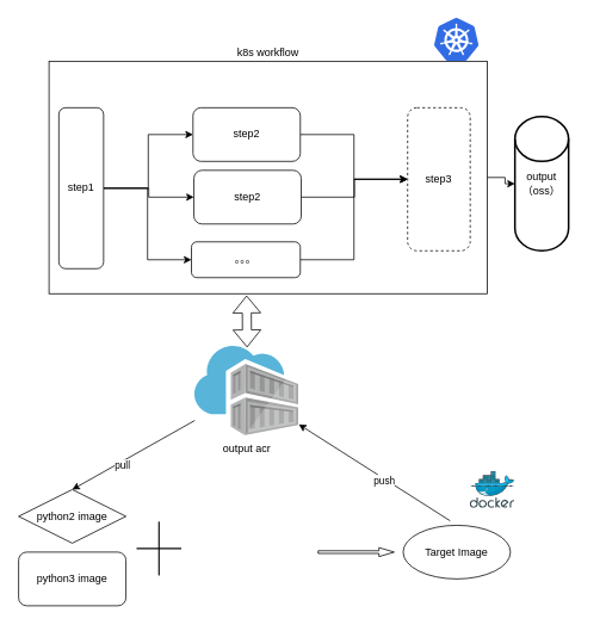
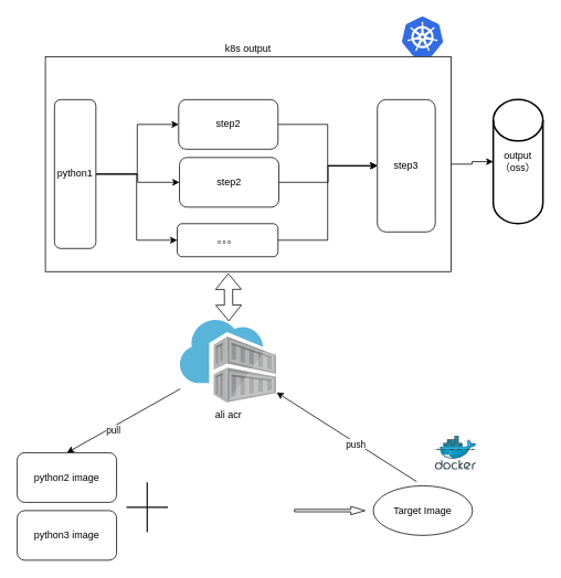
  <mxCell id="0" />
  <mxCell id="1" parent="0" />
- <mxCell id="2" value="output（oss）" style="strokeWidth=2;html=1;shape=mxgraph.flowchart.database;whiteSpace=wrap;" vertex="1" parent="1"><mxGeometry x="575" y="130" width="60" height="150" as="geometry" /></mxCell>
+ <mxCell id="2" value="output（oss）" style="strokeWidth=2;html=1;shape=mxgraph.flowchart.database;whiteSpace=wrap;" vertex="1" parent="1"><mxGeometry x="595" y="120" width="60" height="150" as="geometry" /></mxCell>
  <mxCell id="3" value="" style="edgeStyle=orthogonalEdgeStyle;rounded=0;orthogonalLoop=1;jettySize=auto;html=1;" edge="1" parent="1" source="4" target="2"><mxGeometry relative="1" as="geometry" /></mxCell>
- <mxCell id="4" value="k8s workflow" style="rounded=0;whiteSpace=wrap;html=1;align=center;verticalAlign=bottom;labelPosition=center;verticalLabelPosition=top;" vertex="1" parent="1"><mxGeometry x="54" y="68" width="490" height="260" as="geometry" /></mxCell>
+ <mxCell id="4" value="k8s output" style="rounded=0;whiteSpace=wrap;html=1;align=center;verticalAlign=bottom;labelPosition=center;verticalLabelPosition=top;" vertex="1" parent="1"><mxGeometry x="54" y="68" width="490" height="260" as="geometry" /></mxCell>
  <mxCell id="5" value="" style="edgeStyle=orthogonalEdgeStyle;rounded=0;orthogonalLoop=1;jettySize=auto;html=1;" edge="1" parent="1" source="8" target="10"><mxGeometry relative="1" as="geometry" /></mxCell>
  <mxCell id="6" style="edgeStyle=orthogonalEdgeStyle;rounded=0;orthogonalLoop=1;jettySize=auto;html=1;entryX=0;entryY=0.5;entryDx=0;entryDy=0;" edge="1" parent="1" source="8" target="26"><mxGeometry relative="1" as="geometry" /></mxCell>
  <mxCell id="7" style="edgeStyle=orthogonalEdgeStyle;rounded=0;orthogonalLoop=1;jettySize=auto;html=1;entryX=0;entryY=0.5;entryDx=0;entryDy=0;" edge="1" parent="1" source="8" target="28"><mxGeometry relative="1" as="geometry" /></mxCell>
- <mxCell id="8" value="step1" style="rounded=1;whiteSpace=wrap;html=1;" vertex="1" parent="1"><mxGeometry x="65" y="120" width="50" height="180" as="geometry" /></mxCell>
+ <mxCell id="8" value="python1" style="rounded=1;whiteSpace=wrap;html=1;" vertex="1" parent="1"><mxGeometry x="65" y="120" width="50" height="180" as="geometry" /></mxCell>
  <mxCell id="9" value="" style="edgeStyle=orthogonalEdgeStyle;rounded=0;orthogonalLoop=1;jettySize=auto;html=1;" edge="1" parent="1" source="10" target="11"><mxGeometry relative="1" as="geometry" /></mxCell>
  <mxCell id="10" value="step2" style="rounded=1;whiteSpace=wrap;html=1;" vertex="1" parent="1"><mxGeometry x="215" y="120" width="120" height="60" as="geometry" /></mxCell>
- <mxCell id="11" value="step3" style="rounded=1;whiteSpace=wrap;html=1;dashed=1;" vertex="1" parent="1"><mxGeometry x="455" y="120" width="70" height="160" as="geometry" /></mxCell>
+ <mxCell id="11" value="step3" style="rounded=1;whiteSpace=wrap;html=1;" vertex="1" parent="1"><mxGeometry x="455" y="120" width="70" height="160" as="geometry" /></mxCell>
  <mxCell id="12" value="" style="image;sketch=0;aspect=fixed;html=1;points=[];align=center;fontSize=12;image=img/lib/mscae/Kubernetes.svg;" vertex="1" parent="1"><mxGeometry x="485" y="20" width="50" height="48" as="geometry" /></mxCell>
  <mxCell id="13" value="&lt;br&gt;" style="image;sketch=0;aspect=fixed;html=1;points=[];align=center;fontSize=12;image=img/lib/mscae/Docker.svg;" vertex="1" parent="1"><mxGeometry x="525" y="527" width="50" height="41" as="geometry" /></mxCell>
- <mxCell id="14" value="output acr" style="image;sketch=0;aspect=fixed;html=1;points=[];align=center;fontSize=12;image=img/lib/mscae/Container_Registries.svg;" vertex="1" parent="1"><mxGeometry x="217" y="387" width="116.28" height="100" as="geometry" /></mxCell>
- <mxCell id="15" value="python2 image" style="rhombus;whiteSpace=wrap;html=1;" vertex="1" parent="1"><mxGeometry x="20" y="547" width="120" height="60" as="geometry" /></mxCell>
+ <mxCell id="14" value="ali acr" style="image;sketch=0;aspect=fixed;html=1;points=[];align=center;fontSize=12;image=img/lib/mscae/Container_Registries.svg;" vertex="1" parent="1"><mxGeometry x="217" y="387" width="116.28" height="100" as="geometry" /></mxCell>
+ <mxCell id="15" value="python2 image" style="rounded=1;whiteSpace=wrap;html=1;" vertex="1" parent="1"><mxGeometry x="20" y="547" width="120" height="60" as="geometry" /></mxCell>
  <mxCell id="16" value="python3 image" style="rounded=1;whiteSpace=wrap;html=1;" vertex="1" parent="1"><mxGeometry x="20" y="617" width="120" height="60" as="geometry" /></mxCell>
  <mxCell id="17" value="Target Image" style="ellipse;whiteSpace=wrap;html=1;" vertex="1" parent="1"><mxGeometry x="450" y="587" width="120" height="60" as="geometry" /></mxCell>
  <mxCell id="18" value="" style="shape=cross;whiteSpace=wrap;html=1;size=0;" vertex="1" parent="1"><mxGeometry x="152" y="583" width="50" height="60" as="geometry" /></mxCell>
  <mxCell id="19" value="" style="shape=singleArrow;whiteSpace=wrap;html=1;" vertex="1" parent="1"><mxGeometry x="355" y="612" width="85" height="10" as="geometry" /></mxCell>
  <mxCell id="20" value="" style="endArrow=classic;html=1;rounded=0;entryX=0.5;entryY=0;entryDx=0;entryDy=0;" edge="1" parent="1" source="14" target="15"><mxGeometry width="50" height="50" relative="1" as="geometry"><mxPoint x="10" y="807" as="sourcePoint" /><mxPoint x="60" y="757" as="targetPoint" /></mxGeometry></mxCell>
  <mxCell id="21" value="pull" style="edgeLabel;html=1;align=center;verticalAlign=middle;resizable=0;points=[];" vertex="1" connectable="0" parent="20"><mxGeometry x="0.205" y="3" relative="1" as="geometry"><mxPoint as="offset" /></mxGeometry></mxCell>
  <mxCell id="22" value="" style="endArrow=classic;html=1;rounded=0;exitX=0.438;exitY=-0.083;exitDx=0;exitDy=0;exitPerimeter=0;" edge="1" parent="1" source="17" target="14"><mxGeometry width="50" height="50" relative="1" as="geometry"><mxPoint x="520" y="777" as="sourcePoint" /><mxPoint x="570" y="727" as="targetPoint" /></mxGeometry></mxCell>
  <mxCell id="23" value="push" style="edgeLabel;html=1;align=center;verticalAlign=middle;resizable=0;points=[];" vertex="1" connectable="0" parent="22"><mxGeometry x="-0.13" y="2" relative="1" as="geometry"><mxPoint as="offset" /></mxGeometry></mxCell>
  <mxCell id="24" value="" style="shape=flexArrow;endArrow=classic;startArrow=classic;html=1;rounded=0;exitX=0.503;exitY=0.01;exitDx=0;exitDy=0;exitPerimeter=0;" edge="1" parent="1" source="14"><mxGeometry width="100" height="100" relative="1" as="geometry"><mxPoint x="175" y="330" as="sourcePoint" /><mxPoint x="275" y="330" as="targetPoint" /></mxGeometry></mxCell>
  <mxCell id="25" style="edgeStyle=orthogonalEdgeStyle;rounded=0;orthogonalLoop=1;jettySize=auto;html=1;exitX=1;exitY=0.5;exitDx=0;exitDy=0;" edge="1" parent="1" source="26" target="11"><mxGeometry relative="1" as="geometry" /></mxCell>
  <mxCell id="26" value="step2" style="rounded=1;whiteSpace=wrap;html=1;" vertex="1" parent="1"><mxGeometry x="216" y="190" width="120" height="60" as="geometry" /></mxCell>
  <mxCell id="27" style="edgeStyle=orthogonalEdgeStyle;rounded=0;orthogonalLoop=1;jettySize=auto;html=1;" edge="1" parent="1" source="28" target="11"><mxGeometry relative="1" as="geometry" /></mxCell>
  <mxCell id="28" value="。。。" style="rounded=1;whiteSpace=wrap;html=1;" vertex="1" parent="1"><mxGeometry x="213.28" y="270" width="121.72" height="40" as="geometry" /></mxCell>
